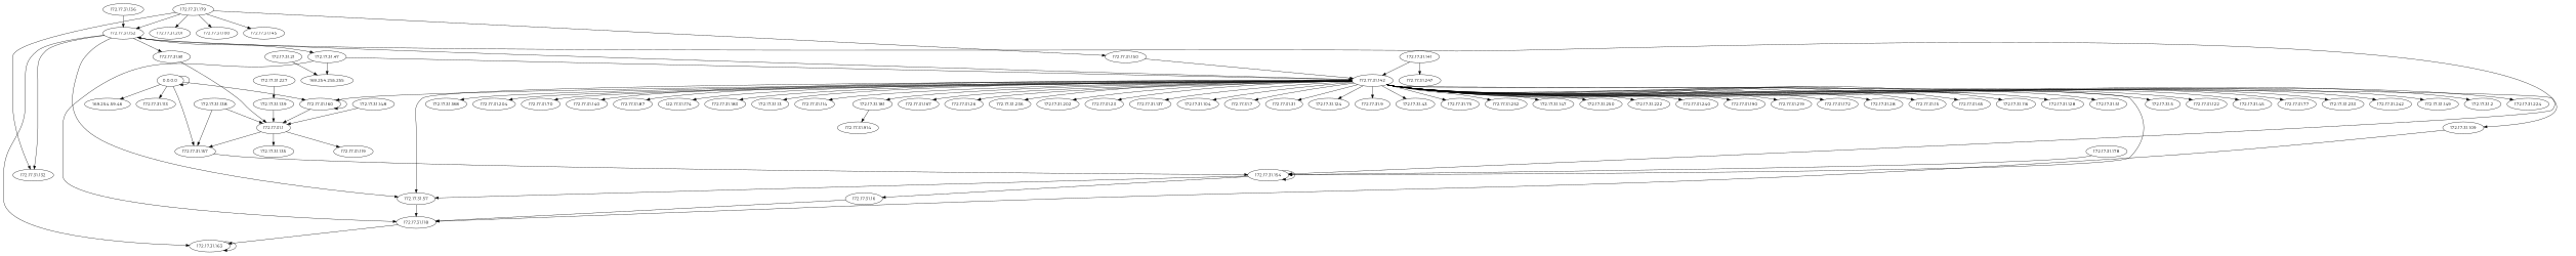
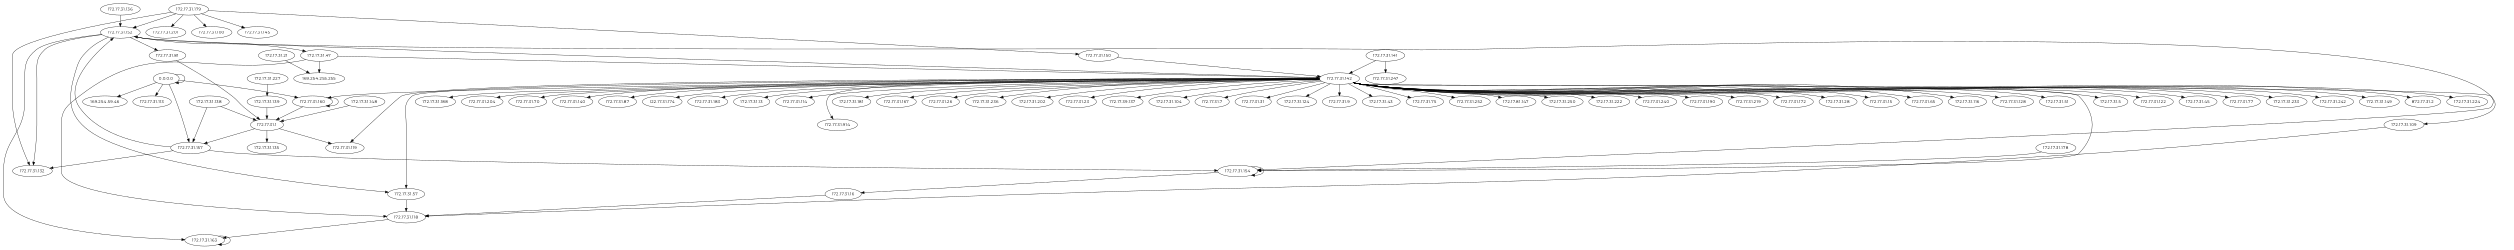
  digraph {
    fontname=Montserrat
    node [fontname=Montserrat]
    edge [fontname=Montserrat]
    "172.17.31.178"
    "172.17.31.154"
    "172.17.31.57"
    "172.17.31.16"
    "172.17.31.118"
    "172.17.31.81"
    "172.17.31.1"
    "172.17.31.157"
    "172.17.31.119"
    "172.17.31.135"
    "172.17.31.152"
    "172.17.31.132"
    "172.17.31.163"
    "172.17.31.136"
    "172.17.31.47"
    "172.17.31.142"
    "169.254.255.255"
    "172.17.31.5"
    "172.17.31.122"
    "172.17.31.45"
    "172.17.31.77"
    "172.17.31.233"
    "172.17.31.242"
    "172.17.31.149"
    "172.17.31.109"
-   "172.17.31.2"
+   "172.17.31.2" [label="872.17.31.2"]
    "172.17.31.224"
    "172.17.31.188"
    "172.17.31.204"
    "172.17.31.70"
    "172.17.31.160"
    "172.17.31.140"
    "172.17.31.87"
    n34 [label="122.17.31.174"]
    "172.17.31.183"
    "172.17.31.13"
    "172.17.31.114"
    n38 [label="172.17.31.914"]
    "172.17.31.167"
    "172.17.31.26"
    "172.17.31.236"
    "172.17.31.202"
    "172.17.31.23"
-   "172.17.31.137"
+   "172.17.31.137" [label="172.17.39.137"]
    "172.17.31.104"
    "172.17.31.7"
    "172.17.31.31"
    "172.17.31.124"
    "172.17.31.9"
    "172.17.31.43"
    "172.17.31.75"
    "172.17.31.252"
-   "172.17.31.147"
+   "172.17.31.147" [label="172.17.81.147"]
    "172.17.31.250"
    "172.17.31.222"
    "172.17.31.240"
    "172.17.31.190"
    "172.17.31.219"
    "172.17.31.172"
    "172.17.31.181"
    n61 [label="172.17.31.28"]
    "172.17.31.15"
    "172.17.31.65"
    "172.17.31.116"
-   "172.17.31.128"
+   "172.17.31.128" [label="772.17.31.128"]
    "172.17.31.51"
    "172.17.31.141"
    "172.17.31.247"
    "172.17.31.179"
    "172.17.31.201"
    "172.17.31.100"
    "172.17.31.150"
    "172.17.31.145"
    "0.0.0.0"
    "169.254.59.46"
    "172.17.31.113"
    "172.17.31.139"
    "172.17.31.227"
    "172.17.31.138"
    "172.17.31.148"
    "172.17.31.21"
    "172.17.31.178" -> "172.17.31.154"
    "172.17.31.154" -> "172.17.31.154"
-   "172.17.31.154" -> "172.17.31.57"
    "172.17.31.154" -> "172.17.31.16"
    "172.17.31.57" -> "172.17.31.118"
    "172.17.31.16" -> "172.17.31.118"
    "172.17.31.118" -> "172.17.31.163"
    "172.17.31.81" -> "172.17.31.1"
    "172.17.31.1" -> "172.17.31.157"
    "172.17.31.1" -> "172.17.31.119"
    "172.17.31.1" -> "172.17.31.135"
    "172.17.31.157" -> "172.17.31.154"
+   "172.17.31.157" -> "172.17.31.152"
+   "172.17.31.157" -> "172.17.31.132"
    "172.17.31.152" -> "172.17.31.154"
    "172.17.31.152" -> "172.17.31.57"
    "172.17.31.152" -> "172.17.31.81"
    "172.17.31.152" -> "172.17.31.132"
    "172.17.31.152" -> "172.17.31.163"
    "172.17.31.152" -> "172.17.31.47"
    "172.17.31.163" -> "172.17.31.163"
    "172.17.31.136" -> "172.17.31.152"
    "172.17.31.47" -> "172.17.31.118"
    "172.17.31.47" -> "172.17.31.142"
    "172.17.31.47" -> "169.254.255.255"
    "172.17.31.142" -> "172.17.31.154"
    "172.17.31.142" -> "172.17.31.57"
+   "172.17.31.142" -> "172.17.31.119"
    "172.17.31.142" -> "172.17.31.152"
    "172.17.31.142" -> "172.17.31.5"
    "172.17.31.142" -> "172.17.31.122"
    "172.17.31.142" -> "172.17.31.45"
    "172.17.31.142" -> "172.17.31.77"
    "172.17.31.142" -> "172.17.31.233"
    "172.17.31.142" -> "172.17.31.242"
    "172.17.31.142" -> "172.17.31.149"
    "172.17.31.142" -> "172.17.31.109"
    "172.17.31.142" -> "172.17.31.2"
    "172.17.31.142" -> "172.17.31.224"
    "172.17.31.142" -> "172.17.31.188"
    "172.17.31.142" -> "172.17.31.204"
    "172.17.31.142" -> "172.17.31.70"
    "172.17.31.142" -> "172.17.31.160"
    "172.17.31.142" -> "172.17.31.140"
    "172.17.31.142" -> "172.17.31.87"
    "172.17.31.142" -> n34
    "172.17.31.142" -> "172.17.31.183"
    "172.17.31.142" -> "172.17.31.13"
    "172.17.31.142" -> "172.17.31.114"
-   "172.17.31.181" -> n38
+   "172.17.31.142" -> n38
    "172.17.31.142" -> "172.17.31.167"
    "172.17.31.142" -> "172.17.31.26"
    "172.17.31.142" -> "172.17.31.236"
    "172.17.31.142" -> "172.17.31.202"
    "172.17.31.142" -> "172.17.31.23"
    "172.17.31.142" -> "172.17.31.137"
    "172.17.31.142" -> "172.17.31.104"
    "172.17.31.142" -> "172.17.31.7"
    "172.17.31.142" -> "172.17.31.31"
    "172.17.31.142" -> "172.17.31.124"
    "172.17.31.142" -> "172.17.31.9"
    "172.17.31.142" -> "172.17.31.43"
    "172.17.31.142" -> "172.17.31.75"
    "172.17.31.142" -> "172.17.31.252"
    "172.17.31.142" -> "172.17.31.147"
    "172.17.31.142" -> "172.17.31.250"
    "172.17.31.142" -> "172.17.31.222"
    "172.17.31.142" -> "172.17.31.240"
    "172.17.31.142" -> "172.17.31.190"
    "172.17.31.142" -> "172.17.31.219"
    "172.17.31.142" -> "172.17.31.172"
    "172.17.31.142" -> "172.17.31.181"
    "172.17.31.142" -> n61
    "172.17.31.142" -> "172.17.31.15"
    "172.17.31.142" -> "172.17.31.65"
    "172.17.31.142" -> "172.17.31.116"
    "172.17.31.142" -> "172.17.31.128"
    "172.17.31.142" -> "172.17.31.51"
    "172.17.31.109" -> "172.17.31.118"
    "172.17.31.160" -> "172.17.31.1"
    "172.17.31.160" -> "172.17.31.160"
    "172.17.31.141" -> "172.17.31.142"
    "172.17.31.141" -> "172.17.31.247"
    "172.17.31.179" -> "172.17.31.152"
    "172.17.31.179" -> "172.17.31.132"
    "172.17.31.179" -> "172.17.31.201"
    "172.17.31.179" -> "172.17.31.100"
    "172.17.31.179" -> "172.17.31.150"
    "172.17.31.179" -> "172.17.31.145"
    "172.17.31.150" -> "172.17.31.142"
    "0.0.0.0" -> "172.17.31.157"
    "0.0.0.0" -> "172.17.31.160"
    "0.0.0.0" -> "0.0.0.0"
    "0.0.0.0" -> "169.254.59.46"
    "0.0.0.0" -> "172.17.31.113"
    "172.17.31.139" -> "172.17.31.1"
    "172.17.31.227" -> "172.17.31.139"
    "172.17.31.138" -> "172.17.31.1"
    "172.17.31.138" -> "172.17.31.157"
    "172.17.31.148" -> "172.17.31.1"
    "172.17.31.21" -> "169.254.255.255"
  }
